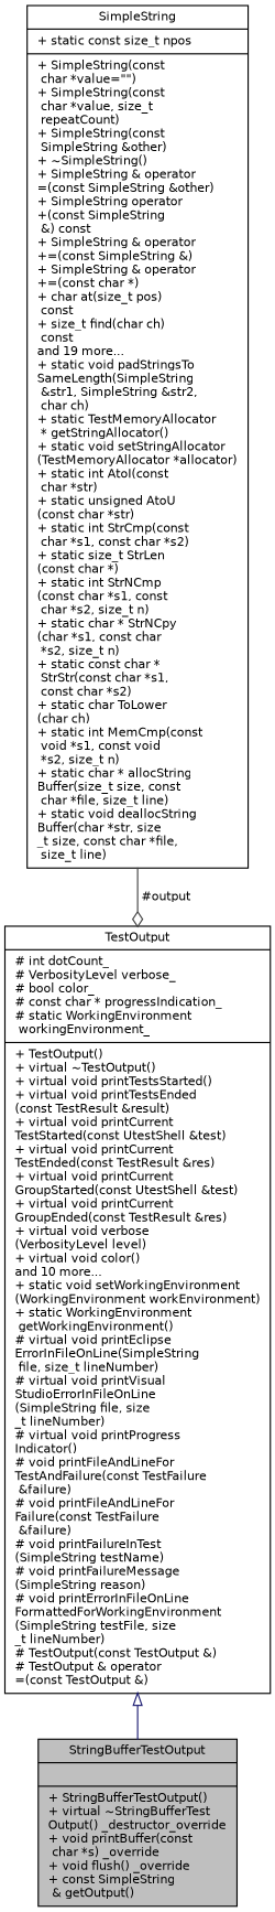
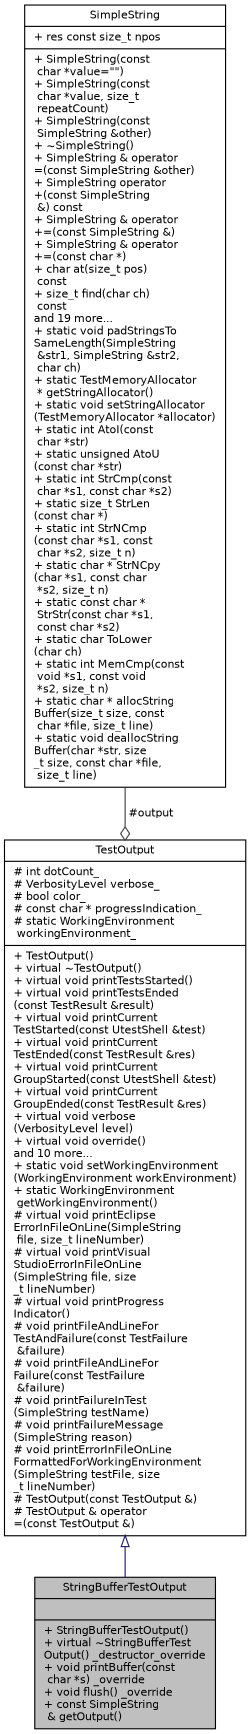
  digraph {
    node [color=black fillcolor=white fontname=Helvetica fontsize=10 shape=record style=filled]
    edge [fontname=Helvetica fontsize=10 labelfontname=Helvetica labelfontsize=10 style=solid]
    n1 [fillcolor=grey75 fontcolor=black height=0.2 label="{StringBufferTestOutput\n||+  StringBufferTestOutput()\l+ virtual ~StringBufferTest\lOutput() _destructor_override\l+ void printBuffer(const\l char *s) _override\l+ void flush() _override\l+ const SimpleString\l & getOutput()\l}" width=0.4]
-   n2 [height=0.2 label="{TestOutput\n|# int dotCount_\l# VerbosityLevel verbose_\l# bool color_\l# const char * progressIndication_\l# static WorkingEnvironment\l workingEnvironment_\l|+  TestOutput()\l+ virtual ~TestOutput()\l+ virtual void printTestsStarted()\l+ virtual void printTestsEnded\l(const TestResult &result)\l+ virtual void printCurrent\lTestStarted(const UtestShell &test)\l+ virtual void printCurrent\lTestEnded(const TestResult &res)\l+ virtual void printCurrent\lGroupStarted(const UtestShell &test)\l+ virtual void printCurrent\lGroupEnded(const TestResult &res)\l+ virtual void verbose\l(VerbosityLevel level)\l+ virtual void color()\land 10 more...\l+ static void setWorkingEnvironment\l(WorkingEnvironment workEnvironment)\l+ static WorkingEnvironment\l getWorkingEnvironment()\l# virtual void printEclipse\lErrorInFileOnLine(SimpleString\l file, size_t lineNumber)\l# virtual void printVisual\lStudioErrorInFileOnLine\l(SimpleString file, size\l_t lineNumber)\l# virtual void printProgress\lIndicator()\l# void printFileAndLineFor\lTestAndFailure(const TestFailure\l &failure)\l# void printFileAndLineFor\lFailure(const TestFailure\l &failure)\l# void printFailureInTest\l(SimpleString testName)\l# void printFailureMessage\l(SimpleString reason)\l# void printErrorInFileOnLine\lFormattedForWorkingEnvironment\l(SimpleString testFile, size\l_t lineNumber)\l#  TestOutput(const TestOutput &)\l# TestOutput & operator\l=(const TestOutput &)\l}" width=0.4]
-   n3 [height=0.2 label="{SimpleString\n|+ static const size_t npos\l|+  SimpleString(const\l char *value=\"\")\l+  SimpleString(const\l char *value, size_t\l repeatCount)\l+  SimpleString(const\l SimpleString &other)\l+  ~SimpleString()\l+ SimpleString & operator\l=(const SimpleString &other)\l+ SimpleString operator\l+(const SimpleString\l &) const\l+ SimpleString & operator\l+=(const SimpleString &)\l+ SimpleString & operator\l+=(const char *)\l+ char at(size_t pos)\l const\l+ size_t find(char ch)\l const\land 19 more...\l+ static void padStringsTo\lSameLength(SimpleString\l &str1, SimpleString &str2,\l char ch)\l+ static TestMemoryAllocator\l * getStringAllocator()\l+ static void setStringAllocator\l(TestMemoryAllocator *allocator)\l+ static int AtoI(const\l char *str)\l+ static unsigned AtoU\l(const char *str)\l+ static int StrCmp(const\l char *s1, const char *s2)\l+ static size_t StrLen\l(const char *)\l+ static int StrNCmp\l(const char *s1, const\l char *s2, size_t n)\l+ static char * StrNCpy\l(char *s1, const char\l *s2, size_t n)\l+ static const char *\l StrStr(const char *s1,\l const char *s2)\l+ static char ToLower\l(char ch)\l+ static int MemCmp(const\l void *s1, const void\l *s2, size_t n)\l+ static char * allocString\lBuffer(size_t size, const\l char *file, size_t line)\l+ static void deallocString\lBuffer(char *str, size\l_t size, const char *file,\l size_t line)\l}" width=0.4]
+   n2 [height=0.2 label="{TestOutput\n|# int dotCount_\l# VerbosityLevel verbose_\l# bool color_\l# const char * progressIndication_\l# static WorkingEnvironment\l workingEnvironment_\l|+  TestOutput()\l+ virtual ~TestOutput()\l+ virtual void printTestsStarted()\l+ virtual void printTestsEnded\l(const TestResult &result)\l+ virtual void printCurrent\lTestStarted(const UtestShell &test)\l+ virtual void printCurrent\lTestEnded(const TestResult &res)\l+ virtual void printCurrent\lGroupStarted(const UtestShell &test)\l+ virtual void printCurrent\lGroupEnded(const TestResult &res)\l+ virtual void verbose\l(VerbosityLevel level)\l+ virtual void override()\land 10 more...\l+ static void setWorkingEnvironment\l(WorkingEnvironment workEnvironment)\l+ static WorkingEnvironment\l getWorkingEnvironment()\l# virtual void printEclipse\lErrorInFileOnLine(SimpleString\l file, size_t lineNumber)\l# virtual void printVisual\lStudioErrorInFileOnLine\l(SimpleString file, size\l_t lineNumber)\l# virtual void printProgress\lIndicator()\l# void printFileAndLineFor\lTestAndFailure(const TestFailure\l &failure)\l# void printFileAndLineFor\lFailure(const TestFailure\l &failure)\l# void printFailureInTest\l(SimpleString testName)\l# void printFailureMessage\l(SimpleString reason)\l# void printErrorInFileOnLine\lFormattedForWorkingEnvironment\l(SimpleString testFile, size\l_t lineNumber)\l#  TestOutput(const TestOutput &)\l# TestOutput & operator\l=(const TestOutput &)\l}" width=0.4]
+   n3 [height=0.2 label="{SimpleString\n|+ res const size_t npos\l|+  SimpleString(const\l char *value=\"\")\l+  SimpleString(const\l char *value, size_t\l repeatCount)\l+  SimpleString(const\l SimpleString &other)\l+  ~SimpleString()\l+ SimpleString & operator\l=(const SimpleString &other)\l+ SimpleString operator\l+(const SimpleString\l &) const\l+ SimpleString & operator\l+=(const SimpleString &)\l+ SimpleString & operator\l+=(const char *)\l+ char at(size_t pos)\l const\l+ size_t find(char ch)\l const\land 19 more...\l+ static void padStringsTo\lSameLength(SimpleString\l &str1, SimpleString &str2,\l char ch)\l+ static TestMemoryAllocator\l * getStringAllocator()\l+ static void setStringAllocator\l(TestMemoryAllocator *allocator)\l+ static int AtoI(const\l char *str)\l+ static unsigned AtoU\l(const char *str)\l+ static int StrCmp(const\l char *s1, const char *s2)\l+ static size_t StrLen\l(const char *)\l+ static int StrNCmp\l(const char *s1, const\l char *s2, size_t n)\l+ static char * StrNCpy\l(char *s1, const char\l *s2, size_t n)\l+ static const char *\l StrStr(const char *s1,\l const char *s2)\l+ static char ToLower\l(char ch)\l+ static int MemCmp(const\l void *s1, const void\l *s2, size_t n)\l+ static char * allocString\lBuffer(size_t size, const\l char *file, size_t line)\l+ static void deallocString\lBuffer(char *str, size\l_t size, const char *file,\l size_t line)\l}" width=0.4]
    n2 -> n1 [arrowtail=onormal color=midnightblue dir=back]
    n3 -> n2 [arrowhead=odiamond color=grey25 label=" #output"]
  }
